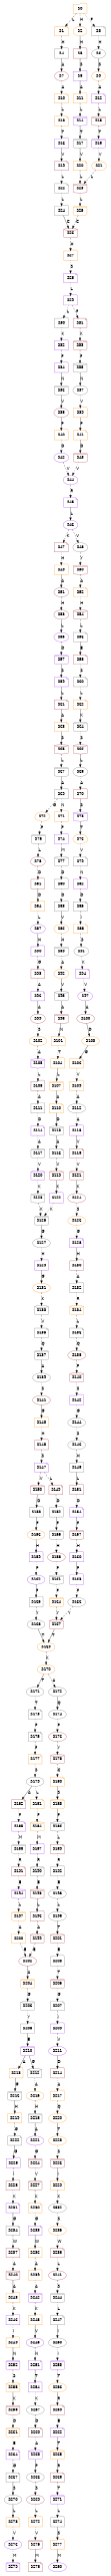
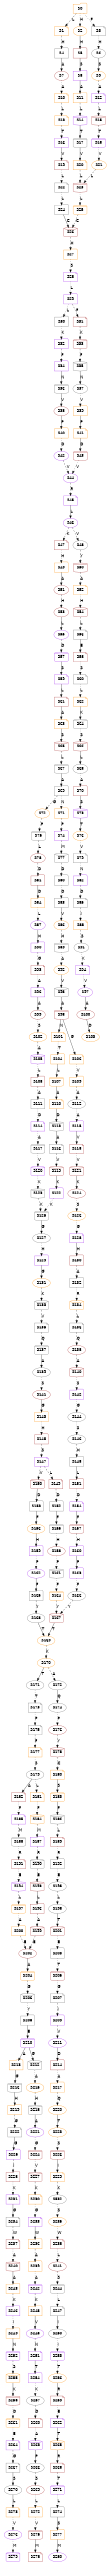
  strict digraph {
    fontname="DejaVu Sans"
    node [color=gray40 fontname="DejaVu Sans" shape=cylinder]
    edge [fontname="DejaVu Sans" style=dotted]
    S0 [color=darkorange shape=folder]
    S1 [color=darkorange shape=note]
    S2 [color=darkorange shape=ellipse]
    S3 [shape=note]
    S4 [shape=folder]
    S5 [color=brown shape=folder]
    S6 [shape=ellipse]
    S7 [color=brown shape=ellipse]
    S8 [color=purple shape=folder]
    S9 [color=darkorange shape=ellipse]
    S10 [color=darkorange shape=note]
    S11 [color=darkorange shape=folder]
    S12 [color=purple shape=note]
    S13 [color=darkorange shape=note]
    S14 [color=purple]
    S15 [color=brown]
    S16 [color=purple shape=folder]
    S17
    S18 [color=purple]
    S19 [color=brown shape=note]
    S20 [color=darkorange shape=note]
    S21 [color=darkorange shape=ellipse]
    S22 [shape=note]
    S23 [color=brown]
    S24 [shape=folder]
    S25 [color=darkorange]
    S26 [color=brown]
    S27 [color=darkorange shape=folder]
    S28 [color=purple shape=note]
    S29 [color=purple shape=folder]
    S30 [shape=folder]
    S31 [color=brown shape=note]
    S32 [color=purple shape=folder]
    S33 [color=brown]
    S34 [color=purple shape=folder]
    S35
    S36
    S37 [shape=ellipse]
    S38 [color=brown shape=ellipse]
    S39 [color=darkorange shape=folder]
    S40 [color=darkorange shape=folder]
    S41 [color=darkorange shape=note]
    S42 [color=purple shape=ellipse]
    S43 [color=brown]
    S44 [color=purple shape=ellipse]
    S45 [color=purple shape=note]
    S46 [color=purple shape=ellipse]
    S47 [color=brown shape=note]
    S48 [shape=ellipse]
    S49 [color=darkorange shape=folder]
    S50 [color=brown]
    S51 [color=brown shape=ellipse]
    S52 [color=darkorange shape=note]
    S53 [color=brown shape=ellipse]
    S54 [color=brown]
    S55 [color=purple shape=ellipse]
    S56 [shape=note]
    S57 [color=purple]
    S58 [color=brown shape=note]
    S59 [color=purple shape=note]
    S60 [shape=note]
    S61 [color=brown shape=note]
    S62 [color=darkorange shape=note]
    S63 [color=darkorange shape=note]
    S64
    S65 [color=brown]
    S66 [color=brown]
    S67
    S68 [shape=ellipse]
    S69 [shape=folder]
    S70 [color=brown shape=folder]
    S71 [color=darkorange shape=folder]
    S72 [color=darkorange shape=ellipse]
    S73 [color=purple]
    S74 [color=purple shape=folder]
    S75
    S76 [color=darkorange shape=ellipse]
    S77
    S78 [color=brown shape=ellipse]
    S79 [shape=note]
    S80 [shape=folder]
    S81 [color=brown shape=folder]
    S82 [color=purple shape=folder]
    S83 [shape=folder]
    S84 [color=darkorange shape=folder]
    S85 [shape=note]
    S86 [color=darkorange shape=ellipse]
    S87 [color=purple shape=ellipse]
    S88 [color=darkorange shape=note]
    S89
    S90 [color=purple shape=folder]
    S91 [shape=ellipse]
    S92 [color=darkorange shape=ellipse]
    S93 [color=brown shape=note]
    S94 [color=purple shape=note]
    S95
    S96 [color=purple shape=note]
    S97 [color=purple shape=ellipse]
    S98 [color=brown]
    S99 [color=brown shape=ellipse]
    S100 [color=brown shape=ellipse]
    S101 [color=darkorange shape=note]
    S102 [color=darkorange shape=ellipse]
    S103 [color=darkorange shape=ellipse]
    S104 [color=darkorange shape=folder]
    S105 [color=purple]
    S106 [color=darkorange shape=note]
    S107 [color=darkorange]
    S108 [color=brown shape=folder]
    S109 [color=darkorange shape=folder]
    S110 [color=darkorange shape=note]
    S111 [shape=folder]
    S112 [shape=ellipse]
    S113
    S114 [color=purple shape=note]
    S115 [color=purple shape=folder]
    S116 [shape=note]
    S117
    S118 [color=brown shape=note]
    S119 [color=brown]
    S120 [color=purple]
    S121 [color=brown]
    S122 [color=purple shape=folder]
    S123
    S124 [color=brown shape=ellipse]
    S125
    S126 [color=darkorange shape=ellipse]
    S127 [shape=ellipse]
    S128 [color=purple shape=note]
    S129 [color=purple shape=folder]
    S130 [color=brown shape=folder]
    S131 [color=darkorange shape=ellipse]
    S132 [shape=folder]
    S133
    S134 [color=darkorange]
    S135 [shape=note]
    S136 [shape=note]
    S137
    S138 [color=brown shape=ellipse]
    S139 [shape=ellipse]
    S140 [color=brown]
    S141 [color=brown shape=ellipse]
    S142 [color=purple shape=folder]
    S143 [color=darkorange shape=folder]
    S144 [shape=ellipse]
    S145 [color=brown shape=folder]
    S146 [shape=ellipse]
    S147 [color=purple shape=note]
    S148 [shape=folder]
    S149 [color=brown shape=note]
    S150 [color=brown]
    S151 [color=brown shape=folder]
    S152 [shape=folder]
    S153 [shape=folder]
    S154 [color=purple shape=note]
    S155
    S156 [color=darkorange shape=ellipse]
    S157 [color=brown]
    S158 [color=brown shape=ellipse]
    S159 [color=purple shape=folder]
    S160 [color=purple shape=folder]
    S161
    S162 [color=purple shape=ellipse]
    S163 [color=purple shape=folder]
    S164 [color=darkorange]
    S165 [shape=folder]
    S166 [shape=ellipse]
    S167 [color=brown]
    S168 [shape=ellipse]
    S169 [color=darkorange shape=ellipse]
    S170 [color=darkorange shape=ellipse]
    S171 [shape=ellipse]
    S172 [shape=ellipse]
    S173 [shape=note]
    S174 [shape=ellipse]
    S175 [shape=note]
    S176 [color=brown shape=ellipse]
    S177 [color=darkorange shape=note]
    S178 [color=brown]
    S179 [shape=ellipse]
    S180 [color=darkorange shape=note]
    S181 [color=darkorange shape=note]
    S182 [color=brown shape=note]
    S183 [color=darkorange]
    S184 [color=darkorange]
    S185 [color=purple shape=note]
    S186
    S187 [color=purple shape=folder]
    S188
    S189 [color=brown shape=note]
    S190
    S191 [color=brown shape=note]
    S192 [shape=folder]
    S193 [color=brown]
    S194 [color=purple]
    S195 [shape=ellipse]
    S196 [color=brown shape=folder]
    S197 [color=darkorange]
    S198 [shape=ellipse]
    S199 [color=brown]
    S200 [color=darkorange shape=folder]
    S201 [color=brown]
    S202 [color=brown shape=ellipse]
    S203 [shape=folder]
    S204 [color=darkorange]
    S205 [color=brown]
    S206
    S207 [shape=note]
    S208 [shape=folder]
    S209 [color=purple shape=folder]
    S210 [color=purple]
    S211 [color=purple shape=ellipse]
    S212
    S213 [color=darkorange shape=folder]
    S214 [color=brown shape=folder]
    S215 [color=darkorange shape=ellipse]
    S216
    S217 [color=darkorange shape=folder]
    S218
    S219 [color=darkorange shape=folder]
    S220 [color=darkorange shape=ellipse]
    S221 [color=purple shape=ellipse]
    S222 [shape=note]
    S223 [color=darkorange shape=ellipse]
    S224 [color=brown]
    S225 [color=purple shape=folder]
    S226 [color=brown]
    S227 [color=brown]
    S228 [color=brown shape=folder]
    S229 [color=darkorange shape=note]
    S230 [color=darkorange shape=note]
    S231 [color=purple shape=note]
    n233 [label=S532 shape=ellipse]
    S233 [color=purple shape=note]
    S234 [shape=note]
    S235 [color=darkorange shape=ellipse]
    S236 [color=darkorange shape=folder]
    S237 [color=brown shape=note]
    S238 [color=brown shape=note]
    S239 [color=darkorange shape=folder]
    S240 [color=brown]
    S241 [color=brown shape=ellipse]
    S242 [color=purple]
    S243 [color=darkorange shape=folder]
    S244
    S245 [color=darkorange shape=folder]
    S246 [color=purple shape=folder]
    S247 [shape=note]
    S248 [color=purple shape=ellipse]
    S249 [color=darkorange shape=folder]
    S250 [shape=ellipse]
    S251 [color=purple shape=note]
    S252 [color=purple]
    S253 [color=purple]
    S254 [color=purple shape=folder]
    S255 [color=darkorange]
    S256 [color=darkorange shape=ellipse]
    S257 [shape=ellipse]
    S258 [color=brown]
    S259 [color=brown shape=note]
    S260 [color=brown shape=note]
    S261 [color=darkorange]
    S262 [color=purple shape=note]
    S263 [color=purple]
    S264 [color=purple shape=note]
    S265 [color=darkorange]
    S266 [shape=ellipse]
    S267 [shape=note]
    S268 [color=brown shape=note]
    S269 [color=brown shape=ellipse]
    S270 [shape=ellipse]
    S271 [color=purple]
    S272 [color=darkorange shape=folder]
    S273 [color=darkorange shape=note]
    S274 [shape=folder]
    S275 [color=brown]
    S276 [color=purple shape=ellipse]
    S277 [color=darkorange shape=folder]
    S278 [color=brown shape=note]
    S279 [color=purple]
    S280 [color=purple shape=ellipse]
    S0 -> S1 [label=L style=dashed]
    S0 -> S2 [label=H]
    S0 -> S3 [label=F]
    S1 -> S4 [label=H style=dashed]
    S2 -> S5 [label=H style=solid]
    S3 -> S6 [label=H]
    S4 -> S7 [label=A style=solid]
    S5 -> S8 [label=S style=solid]
    S6 -> S9 [label=S style=solid]
    S7 -> S10 [label=A]
    S8 -> S11 [label=A style=solid]
    S9 -> S12 [label=A style=dashed]
    S10 -> S13 [label=L style=dashed]
    S11 -> S14 [label=L style=dashed]
    S12 -> S15 [label=L style=dashed]
    S13 -> S16 [label=T style=dashed]
    S14 -> S17 [label=T style=solid]
    S15 -> S18 [label=T style=dashed]
    S16 -> S19 [label=V style=solid]
    S17 -> S20 [label=V style=solid]
    S18 -> S21 [label=V]
    S19 -> S22 [label=L]
    S20 -> S23 [label=L style=dashed]
    S21 -> S23 [label=L style=dashed]
    S22 -> S24 [label=L]
    S23 -> S25 [label=L]
    S24 -> S26 [label=C style=solid]
    S25 -> S26 [label=C style=dashed]
    S26 -> S27 [label=H style=dashed]
    S27 -> S28 [label=S]
    S28 -> S29 [label=L]
    S29 -> S30 [label=L]
    S29 -> S31 [label=F style=dashed]
    S30 -> S32 [label=K]
    S31 -> S33 [label=K style=dashed]
    S32 -> S34 [label=F style=dashed]
    S33 -> S35 [label=F style=dashed]
    S34 -> S36 [label=N style=solid]
    S35 -> S37 [label=N style=solid]
    S36 -> S38 [label=V style=solid]
    S37 -> S39 [label=V]
    S38 -> S40 [label=P style=solid]
    S39 -> S41 [label=P style=solid]
    S40 -> S42 [label=D]
    S41 -> S43 [label=D style=solid]
    S42 -> S44 [label=V style=dashed]
    S43 -> S44 [label=V]
    S44 -> S45 [label=R style=dashed]
    S45 -> S46 [label=L style=solid]
    S46 -> S47 [label=K style=dashed]
    S46 -> S48 [label=V style=dashed]
    S47 -> S49 [label=H]
    S48 -> S50 [label=Y style=dashed]
    S49 -> S51 [label=A style=solid]
    S50 -> S52 [label=A style=dashed]
    S51 -> S53 [label=H style=dashed]
    S52 -> S54 [label=H]
    S53 -> S55 [label=L style=solid]
    S54 -> S56 [label=L style=dashed]
    S55 -> S57 [label=D style=dashed]
    S56 -> S58 [label=E style=solid]
    S57 -> S59 [label=S style=solid]
    S58 -> S60 [label=S]
    S59 -> S61 [label=L style=solid]
    S60 -> S62 [label=L]
    S61 -> S63 [label=A style=solid]
    S62 -> S64 [label=K style=solid]
    S63 -> S65 [label=S style=solid]
    S64 -> S66 [label=S]
    S65 -> S67 [label=L style=dashed]
    S66 -> S68 [label=L style=solid]
    S67 -> S69 [label=A style=solid]
    S68 -> S70 [label=A]
    S69 -> S71 [label=N]
    S69 -> S72 [label=G style=dashed]
    S70 -> S73 [label=S style=solid]
    S71 -> S74 [label=P style=dashed]
    S72 -> S75 [label=P style=dashed]
    S73 -> S76 [label=T style=solid]
    S74 -> S77 [label=M style=dashed]
    S75 -> S78 [label=L style=dashed]
    S76 -> S79 [label=V]
    S77 -> S80 [label=D style=dashed]
    S78 -> S81 [label=D style=dashed]
    S79 -> S82 [label=N]
    S80 -> S83 [label=D]
    S81 -> S84 [label=D style=solid]
    S82 -> S85 [label=D style=dashed]
    S83 -> S86 [label=V style=solid]
    S84 -> S87 [label=L]
    S85 -> S88 [label=I style=dashed]
    S86 -> S89 [label=H style=dashed]
    S87 -> S90 [label=H style=solid]
    S88 -> S91 [label=S style=dashed]
    S89 -> S92 [label=A]
    S90 -> S93 [label=G style=dashed]
    S91 -> S94 [label=K]
    S92 -> S95 [label=V style=solid]
    S93 -> S96 [label=A]
    S94 -> S97 [label=V]
    S95 -> S98 [label=A style=solid]
    S96 -> S99 [label=A style=solid]
    S97 -> S100 [label=A style=solid]
    S98 -> S101 [label=N style=solid]
    S99 -> S102 [label=S]
    S100 -> S103 [label=D style=solid]
    S101 -> S104 [label=T]
    S102 -> S105 [label=A style=dashed]
-   S103 -> S106 [label=G style=solid]
+   S98 -> S106 [label=G style=solid]
    S104 -> S107 [label=L style=solid]
    S105 -> S108 [label=L]
    S106 -> S109 [label=V]
    S107 -> S110 [label=A style=solid]
    S108 -> S111 [label=A style=dashed]
    S109 -> S112 [label=A style=dashed]
    S110 -> S113 [label=D style=solid]
    S111 -> S114 [label=D]
    S112 -> S115 [label=A]
    S113 -> S116 [label=A style=solid]
    S114 -> S117 [label=A]
    S115 -> S118 [label=V style=solid]
    S116 -> S119 [label=V style=dashed]
    S117 -> S120 [label=V]
    S118 -> S121 [label=V]
    S119 -> S122 [label=K style=solid]
    S120 -> S123 [label=K]
    S121 -> S124 [label=K style=solid]
    S122 -> S125 [label=K]
    S123 -> S125 [label=K style=dashed]
    S124 -> S126 [label=S]
    S125 -> S127 [label=G style=solid]
    S126 -> S128 [label=G]
    S127 -> S129 [label=H]
    S128 -> S130 [label=H style=solid]
    S129 -> S131 [label=G style=solid]
    S130 -> S132 [label=A style=dashed]
    S131 -> S133 [label=K style=dashed]
    S132 -> S134 [label=R]
    S133 -> S135 [label=V style=dashed]
    S134 -> S136 [label=L style=dashed]
    S135 -> S137 [label=Q style=dashed]
    S136 -> S138 [label=Q style=dashed]
    S137 -> S139 [label=A style=solid]
-   S138 -> S140 [label=P style=dashed]
+   S138 -> S140 [label=A style=dashed]
    S139 -> S141 [label=S]
    S140 -> S142 [label=S]
    S141 -> S143 [label=G style=solid]
    S142 -> S144 [label=G]
    S143 -> S145 [label=H]
    S144 -> S146 [label=S]
    S145 -> S147 [label=S style=dashed]
    S146 -> S148 [label=H style=dashed]
    S147 -> S149 [label=L style=dashed]
    S147 -> S150 [label=V style=dashed]
    S148 -> S151 [label=L style=solid]
    S149 -> S152 [label=D style=dashed]
    S150 -> S153 [label=D style=solid]
    S151 -> S154 [label=D]
    S152 -> S155 [label=F style=solid]
    S153 -> S156 [label=F style=solid]
    S154 -> S157 [label=F style=solid]
    S155 -> S158 [label=H]
    S156 -> S159 [label=H style=solid]
    S157 -> S160 [label=H style=dashed]
    S158 -> S161 [label=P]
    S159 -> S162 [label=P]
    S160 -> S163 [label=P style=solid]
    S161 -> S164 [label=F]
    S162 -> S165 [label=F style=solid]
    S163 -> S166 [label=F]
    S164 -> S167 [label=Y style=dashed]
    S165 -> S168 [label=Y style=dashed]
    S166 -> S167 [label=Y style=dashed]
    S167 -> S169 [label=T style=solid]
    S168 -> S169 [label=T style=solid]
    S169 -> S170 [label=K style=dashed]
    S170 -> S171 [label=T style=solid]
    S170 -> S172 [label=A style=dashed]
    S171 -> S173 [label=T]
    S172 -> S174 [label=Q style=solid]
    S173 -> S175 [label=P]
    S174 -> S176 [label=P]
    S175 -> S177 [label=F style=dashed]
    S176 -> S178 [label=Y style=dashed]
    S177 -> S179 [label=S]
    S178 -> S180 [label=C style=dashed]
    S179 -> S181 [label=L]
    S179 -> S182 [label=A style=solid]
    S180 -> S183 [label=S style=solid]
    S181 -> S184 [label=F]
    S182 -> S185 [label=F]
    S183 -> S186 [label=F style=solid]
    S184 -> S187 [label=M style=dashed]
    S185 -> S188 [label=M style=dashed]
    S186 -> S189 [label=L style=dashed]
    S187 -> S190 [label=R style=dashed]
    S188 -> S191 [label=R]
    S189 -> S192 [label=R]
    S190 -> S193 [label=E style=dashed]
    S191 -> S194 [label=E]
    S192 -> S195 [label=E]
    S193 -> S196 [label=L style=solid]
    S194 -> S197 [label=L style=dashed]
    S195 -> S198 [label=L style=dashed]
    S196 -> S199 [label=A style=dashed]
    S197 -> S200 [label=A]
    S198 -> S201 [label=T style=solid]
    S199 -> S202 [label=E style=dashed]
    S200 -> S202 [label=E style=dashed]
    S201 -> S203 [label=E]
    S202 -> S204 [label=A style=solid]
    S203 -> S205 [label=T]
    S204 -> S206 [label=G style=dashed]
    S205 -> S207 [label=G]
    S206 -> S208 [label=Y]
    S207 -> S209 [label=I style=dashed]
    S208 -> S210 [label=E style=solid]
    S209 -> S211 [label=V style=dashed]
    S210 -> S212 [label=G style=solid]
    S210 -> S213 [label=A style=solid]
    S211 -> S214 [label=D style=solid]
    S212 -> S215 [label=A]
    S213 -> S216 [label=G style=solid]
    S214 -> S217 [label=A]
    S215 -> S218 [label=H style=dashed]
    S216 -> S219 [label=H style=solid]
    S217 -> S220 [label=Q style=dashed]
    S218 -> S221 [label=A style=solid]
    S219 -> S222 [label=G style=dashed]
    S220 -> S223 [label=T style=solid]
    S221 -> S224 [label=G]
    S222 -> S225 [label=G style=solid]
    S223 -> S226 [label=S]
    S224 -> S227 [label=V]
    S225 -> S228 [label=I style=dashed]
    S226 -> S229 [label=I style=solid]
    S227 -> S230 [label=K style=dashed]
    S228 -> S231 [label=K]
    S229 -> n233 [label=K style=dashed]
    S230 -> S233 [label=G]
    S231 -> S234 [label=G style=solid]
    n233 -> S235 [label=S]
    S233 -> S236 [label=W style=solid]
    S234 -> S237 [label=W style=dashed]
    S235 -> S238 [label=W]
    S236 -> S239 [label=A style=dashed]
    S237 -> S240 [label=A]
    S238 -> S241 [label=L]
    S239 -> S242 [label=A]
    S240 -> S243 [label=A style=solid]
    S241 -> S244 [label=S style=dashed]
    S242 -> S245 [label=K style=dashed]
    S243 -> S246 [label=K style=dashed]
    S244 -> S247 [label=L]
    S245 -> S248 [label=V style=solid]
    S246 -> S249 [label=I]
    S247 -> S250 [label=I style=solid]
    S248 -> S251 [label=N style=dashed]
    S249 -> S252 [label=N style=solid]
    S250 -> S253 [label=I]
    S251 -> S254 [label=T style=solid]
    S252 -> S255 [label=S style=dashed]
    S253 -> S256 [label=T style=dashed]
    S254 -> S257 [label=K]
    S255 -> S258 [label=K style=solid]
    S256 -> S259 [label=R style=solid]
    S257 -> S260 [label=D style=dashed]
    S258 -> S261 [label=D]
    S259 -> S262 [label=E]
    S260 -> S263 [label=A]
    S261 -> S264 [label=E]
    S262 -> S265 [label=T style=solid]
    S263 -> S266 [label=P style=solid]
    S264 -> S267 [label=G style=dashed]
    S265 -> S268 [label=R style=solid]
    S266 -> S269 [label=S style=dashed]
    S267 -> S270 [label=S style=solid]
    S268 -> S271 [label=T style=dashed]
    S269 -> S272 [label=L]
    S270 -> S273 [label=L style=solid]
    S271 -> S274 [label=L]
    S272 -> S275 [label=V]
    S273 -> S276 [label=V]
    S274 -> S277 [label=S style=solid]
    S275 -> S278 [label=M style=solid]
    S276 -> S279 [label=M]
    S277 -> S280 [label=M style=solid]
  }
